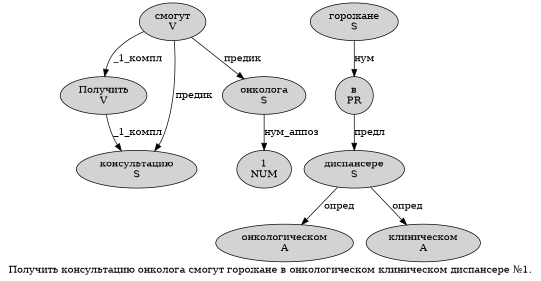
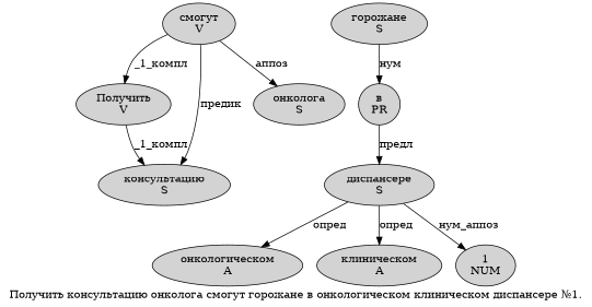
  digraph {
    label="Получить консультацию онколога смогут горожане в онкологическом клиническом диспансере №1."
    node [fillcolor=lightgray penwidth=1 shape=ellipse style=filled]
    n1 [label="Получить\nV"]
    n2 [label="консультацию\nS"]
    n3 [label="онколога\nS"]
    n4 [label="смогут\nV"]
    n5 [label="горожане\nS"]
    n6 [label="в\nPR"]
    n7 [label="диспансере\nS"]
    n8 [label="онкологическом\nA"]
    n9 [label="клиническом\nA"]
    n10 [label="1\nNUM"]
    n1 -> n2 [label="_1_компл"]
    n4 -> n1 [label="_1_компл"]
    n4 -> n2 [label="предик"]
-   n4 -> n3 [label="предик"]
+   n4 -> n3 [label="аппоз"]
    n5 -> n6 [label="нум"]
    n6 -> n7 [label="предл"]
    n7 -> n8 [label="опред"]
    n7 -> n9 [label="опред"]
-   n3 -> n10 [label="нум_аппоз"]
+   n7 -> n10 [label="нум_аппоз"]
  }
